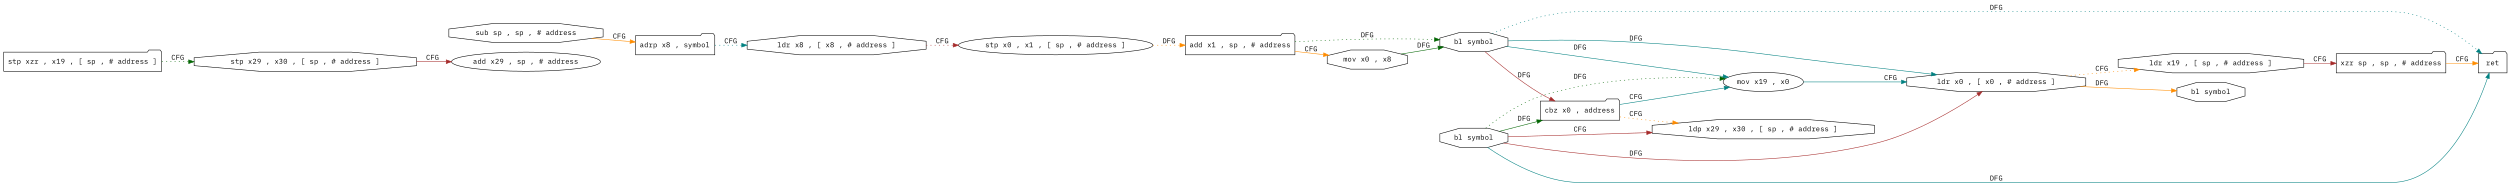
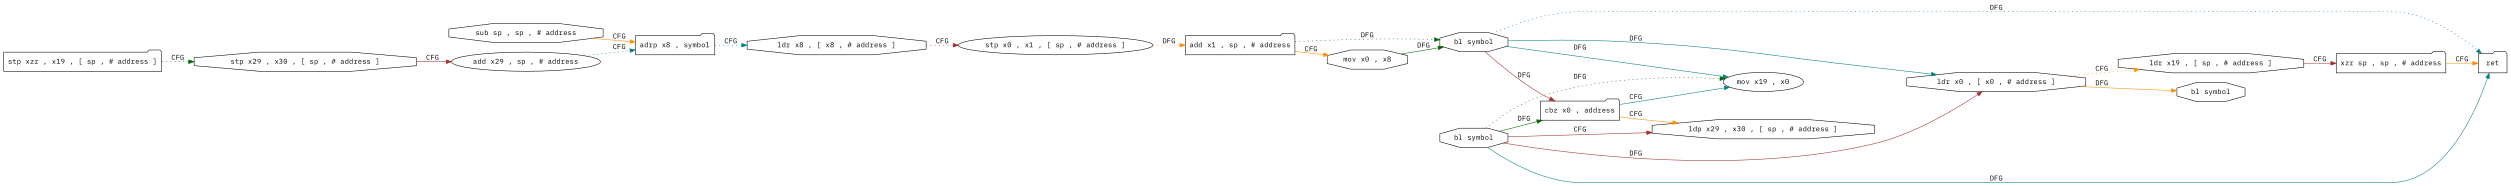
  digraph {
    fontname="IBM Plex Mono"
    rankdir=LR
    node [fontname="IBM Plex Mono" shape=octagon]
    edge [color=teal fontname="IBM Plex Mono" style=solid]
    n1 [label="sub sp , sp , # address"]
    n2 [label="adrp x8 , symbol" shape=folder]
    n3 [label="stp xzr , x19 , [ sp , # address ]" shape=folder]
    n4 [label="stp x29 , x30 , [ sp , # address ]"]
    n5 [label="add x29 , sp , # address" shape=ellipse]
    n6 [label="ldr x8 , [ x8 , # address ]"]
    n7 [label="stp x0 , x1 , [ sp , # address ]" shape=ellipse]
    n8 [label="add x1 , sp , # address" shape=folder]
    n9 [label="mov x0 , x8"]
    n10 [label="bl symbol"]
    n11 [label="cbz x0 , address" shape=folder]
    n12 [label="mov x19 , x0" shape=ellipse]
    n13 [label=ret shape=folder]
    n14 [label="ldr x0 , [ x0 , # address ]"]
    n15 [label="ldp x29 , x30 , [ sp , # address ]"]
    n16 [label="ldr x19 , [ sp , # address ]"]
    n17 [label="bl symbol"]
    n18 [label="xzr sp , sp , # address" shape=folder]
    n19 [label="bl symbol"]
    n1 -> n2 [color=darkorange label=CFG]
    n2 -> n6 [label=CFG style=dotted]
    n3 -> n4 [color=darkgreen label=CFG style=dotted]
    n4 -> n5 [color=brown label=CFG]
+   n5 -> n2 [label=CFG style=dotted]
    n6 -> n7 [color=brown label=CFG style=dotted]
    n7 -> n8 [color=darkorange label=DFG style=dotted]
    n8 -> n9 [color=darkorange label=CFG]
    n8 -> n10 [color=darkgreen label=DFG style=dotted]
    n9 -> n10 [color=darkgreen label=DFG]
    n10 -> n11 [color=brown label=DFG]
    n10 -> n12 [label=DFG]
    n10 -> n13 [label=DFG style=dotted]
    n10 -> n14 [label=DFG]
    n11 -> n12 [label=CFG]
-   n11 -> n15 [color=darkorange label=CFG style=dotted]
-   n12 -> n14 [label=CFG]
+   n11 -> n15 [color=darkorange label=CFG]
    n14 -> n16 [color=darkorange label=CFG style=dotted]
    n14 -> n17 [color=darkorange label=DFG]
    n16 -> n18 [color=brown label=CFG]
    n18 -> n13 [color=darkorange label=CFG]
    n19 -> n11 [color=darkgreen label=DFG]
    n19 -> n12 [color=darkgreen label=DFG style=dotted]
    n19 -> n13 [label=DFG]
    n19 -> n14 [color=brown label=DFG]
    n19 -> n15 [color=brown label=CFG]
  }
